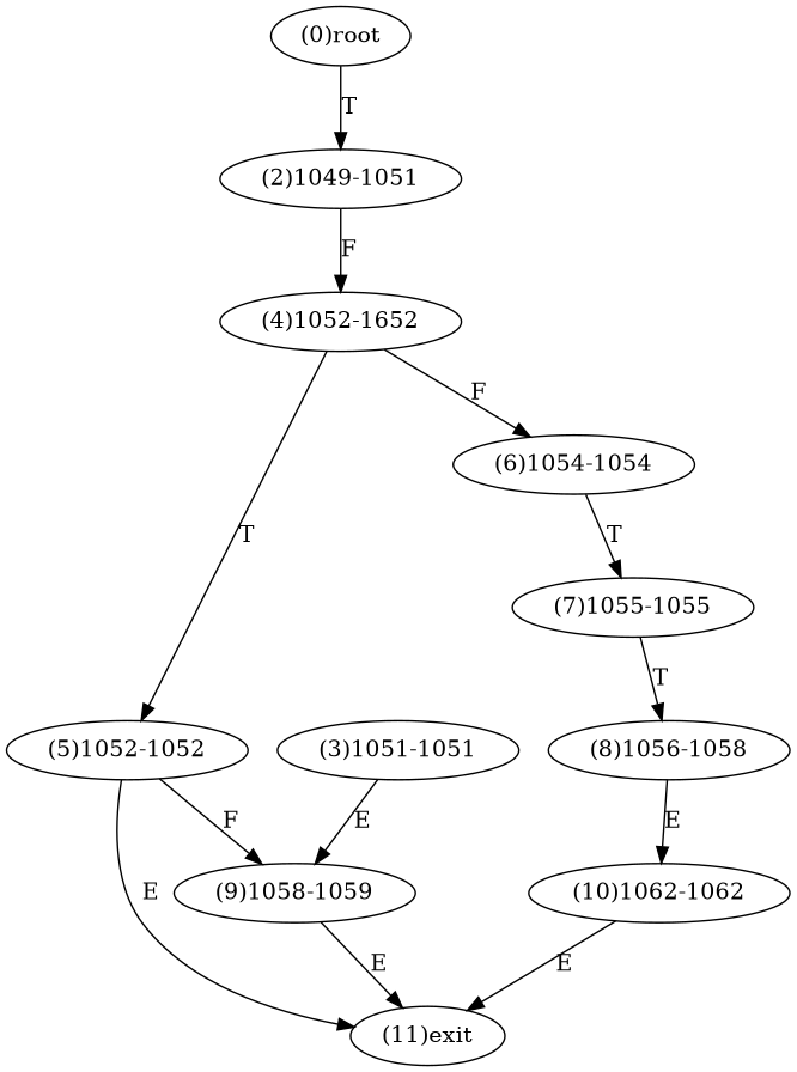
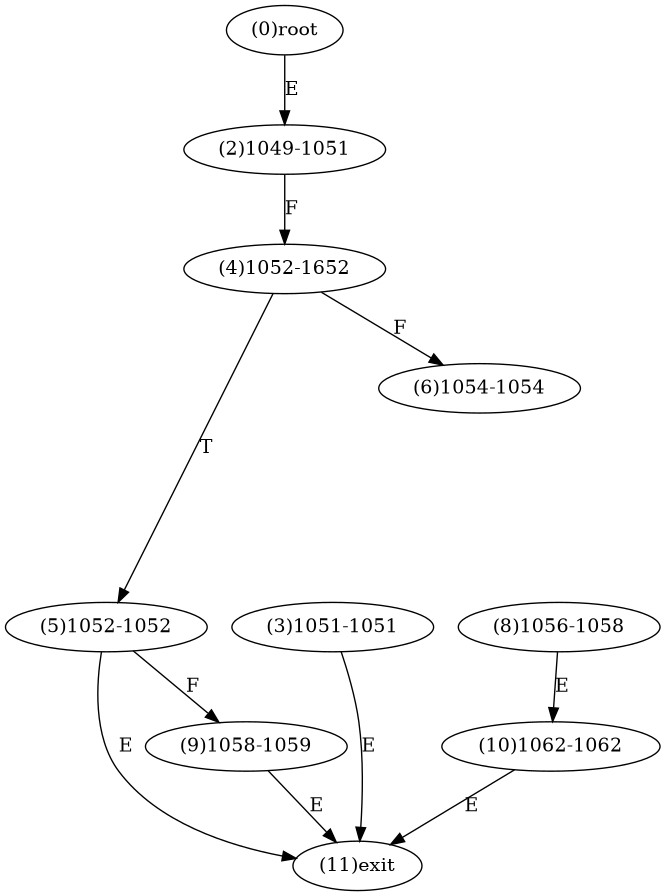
  digraph {
    fontname="DejaVu Serif"
    node [fontname="DejaVu Serif"]
    edge [fontname="DejaVu Serif"]
    n1 [label="(0)root"]
    n2 [label="(2)1049-1051"]
    n3 [label="(4)1052-1652"]
    n4 [label="(3)1051-1051"]
    n5 [label="(11)exit"]
    n6 [label="(5)1052-1052"]
    n7 [label="(6)1054-1054"]
    n8 [label="(9)1058-1059"]
-   n9 [label="(7)1055-1055"]
    n10 [label="(8)1056-1058"]
    n11 [label="(10)1062-1062"]
-   n1 -> n2 [label=T]
+   n1 -> n2 [label=E]
    n2 -> n3 [label=F]
    n3 -> n6 [label=T]
    n3 -> n7 [label=F]
-   n4 -> n8 [label=E]
+   n4 -> n5 [label=E]
    n6 -> n5 [label=E]
    n6 -> n8 [label=F]
-   n7 -> n9 [label=T]
    n8 -> n5 [label=E]
-   n9 -> n10 [label=T]
    n10 -> n11 [label=E]
    n11 -> n5 [label=E]
  }
